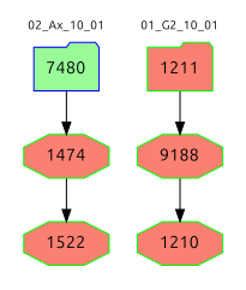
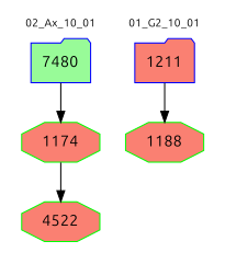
  digraph {
    fontname=Ubuntu
    node [color=green fillcolor=salmon fontname=Ubuntu shape=octagon style=filled]
    edge [color=black fontname=Ubuntu]
    n1 [color=blue fillcolor=palegreen label=7480 shape=folder]
-   n2 [label=1474]
-   n3 [label=1522]
-   n4 [label=1211 shape=folder]
-   n5 [label=9188]
-   n6 [label=1210]
+   n2 [label=1174]
+   n3 [label=4522]
+   n4 [color=blue label=1211 shape=folder]
+   n5 [label=1188]
    subgraph cluster_1 {
      color=white
      fontsize=10
      label="02_Ax_10_01"
      n1
      n2
      n3
    }
    subgraph cluster_2 {
      color=white
      fontsize=10
      label="01_G2_10_01"
      n4
      n5
-     n6
    }
    n1 -> n2
    n2 -> n3
    n4 -> n5
-   n5 -> n6
  }
